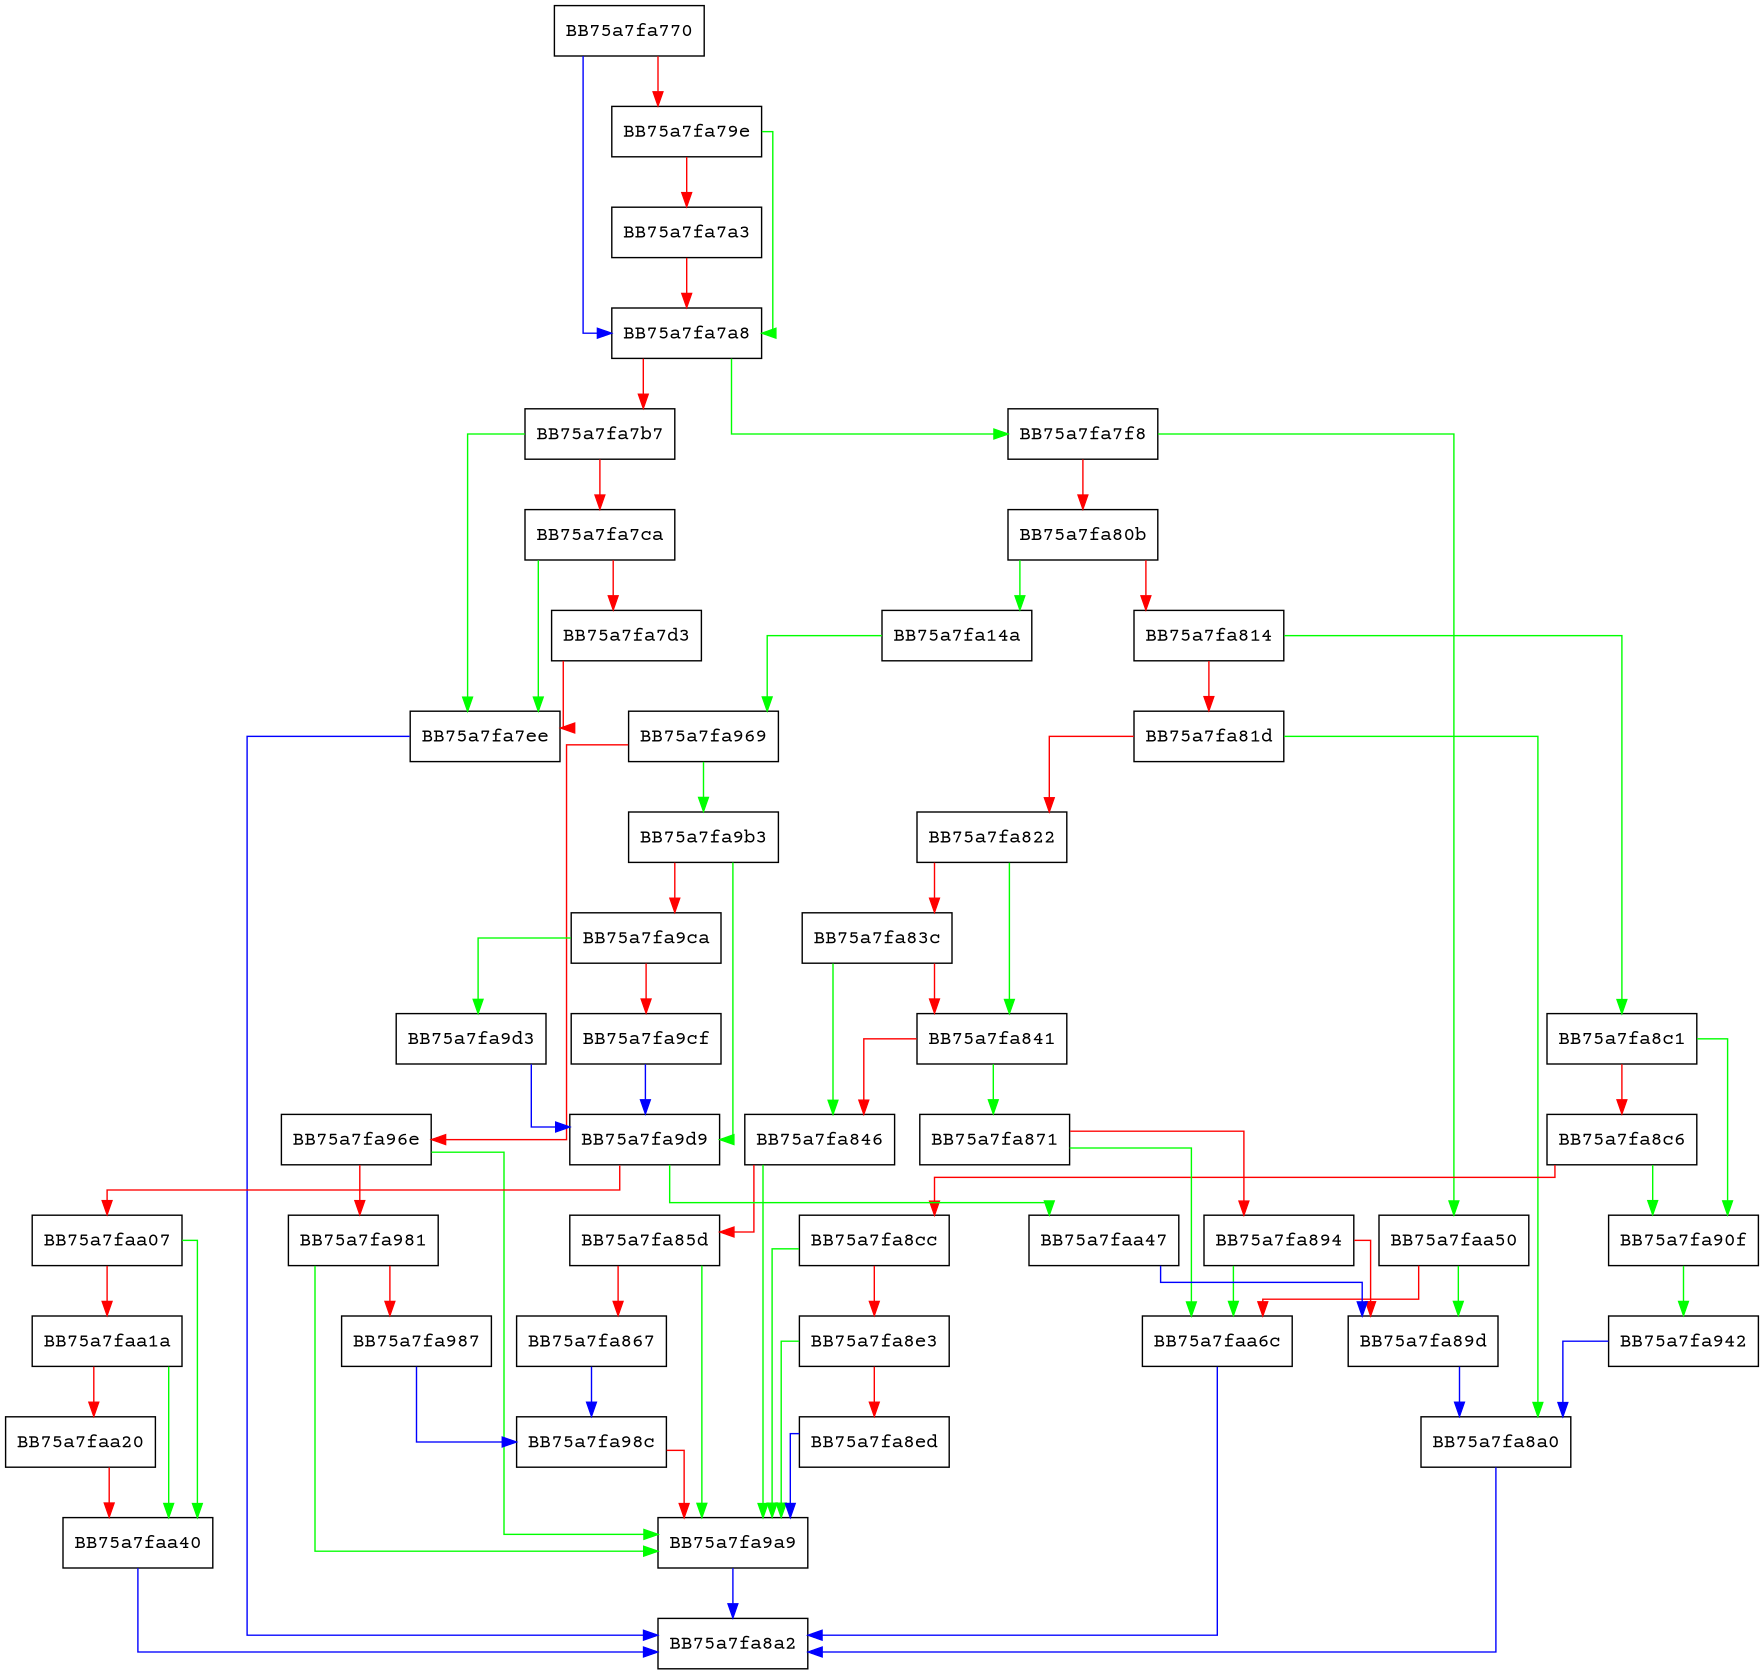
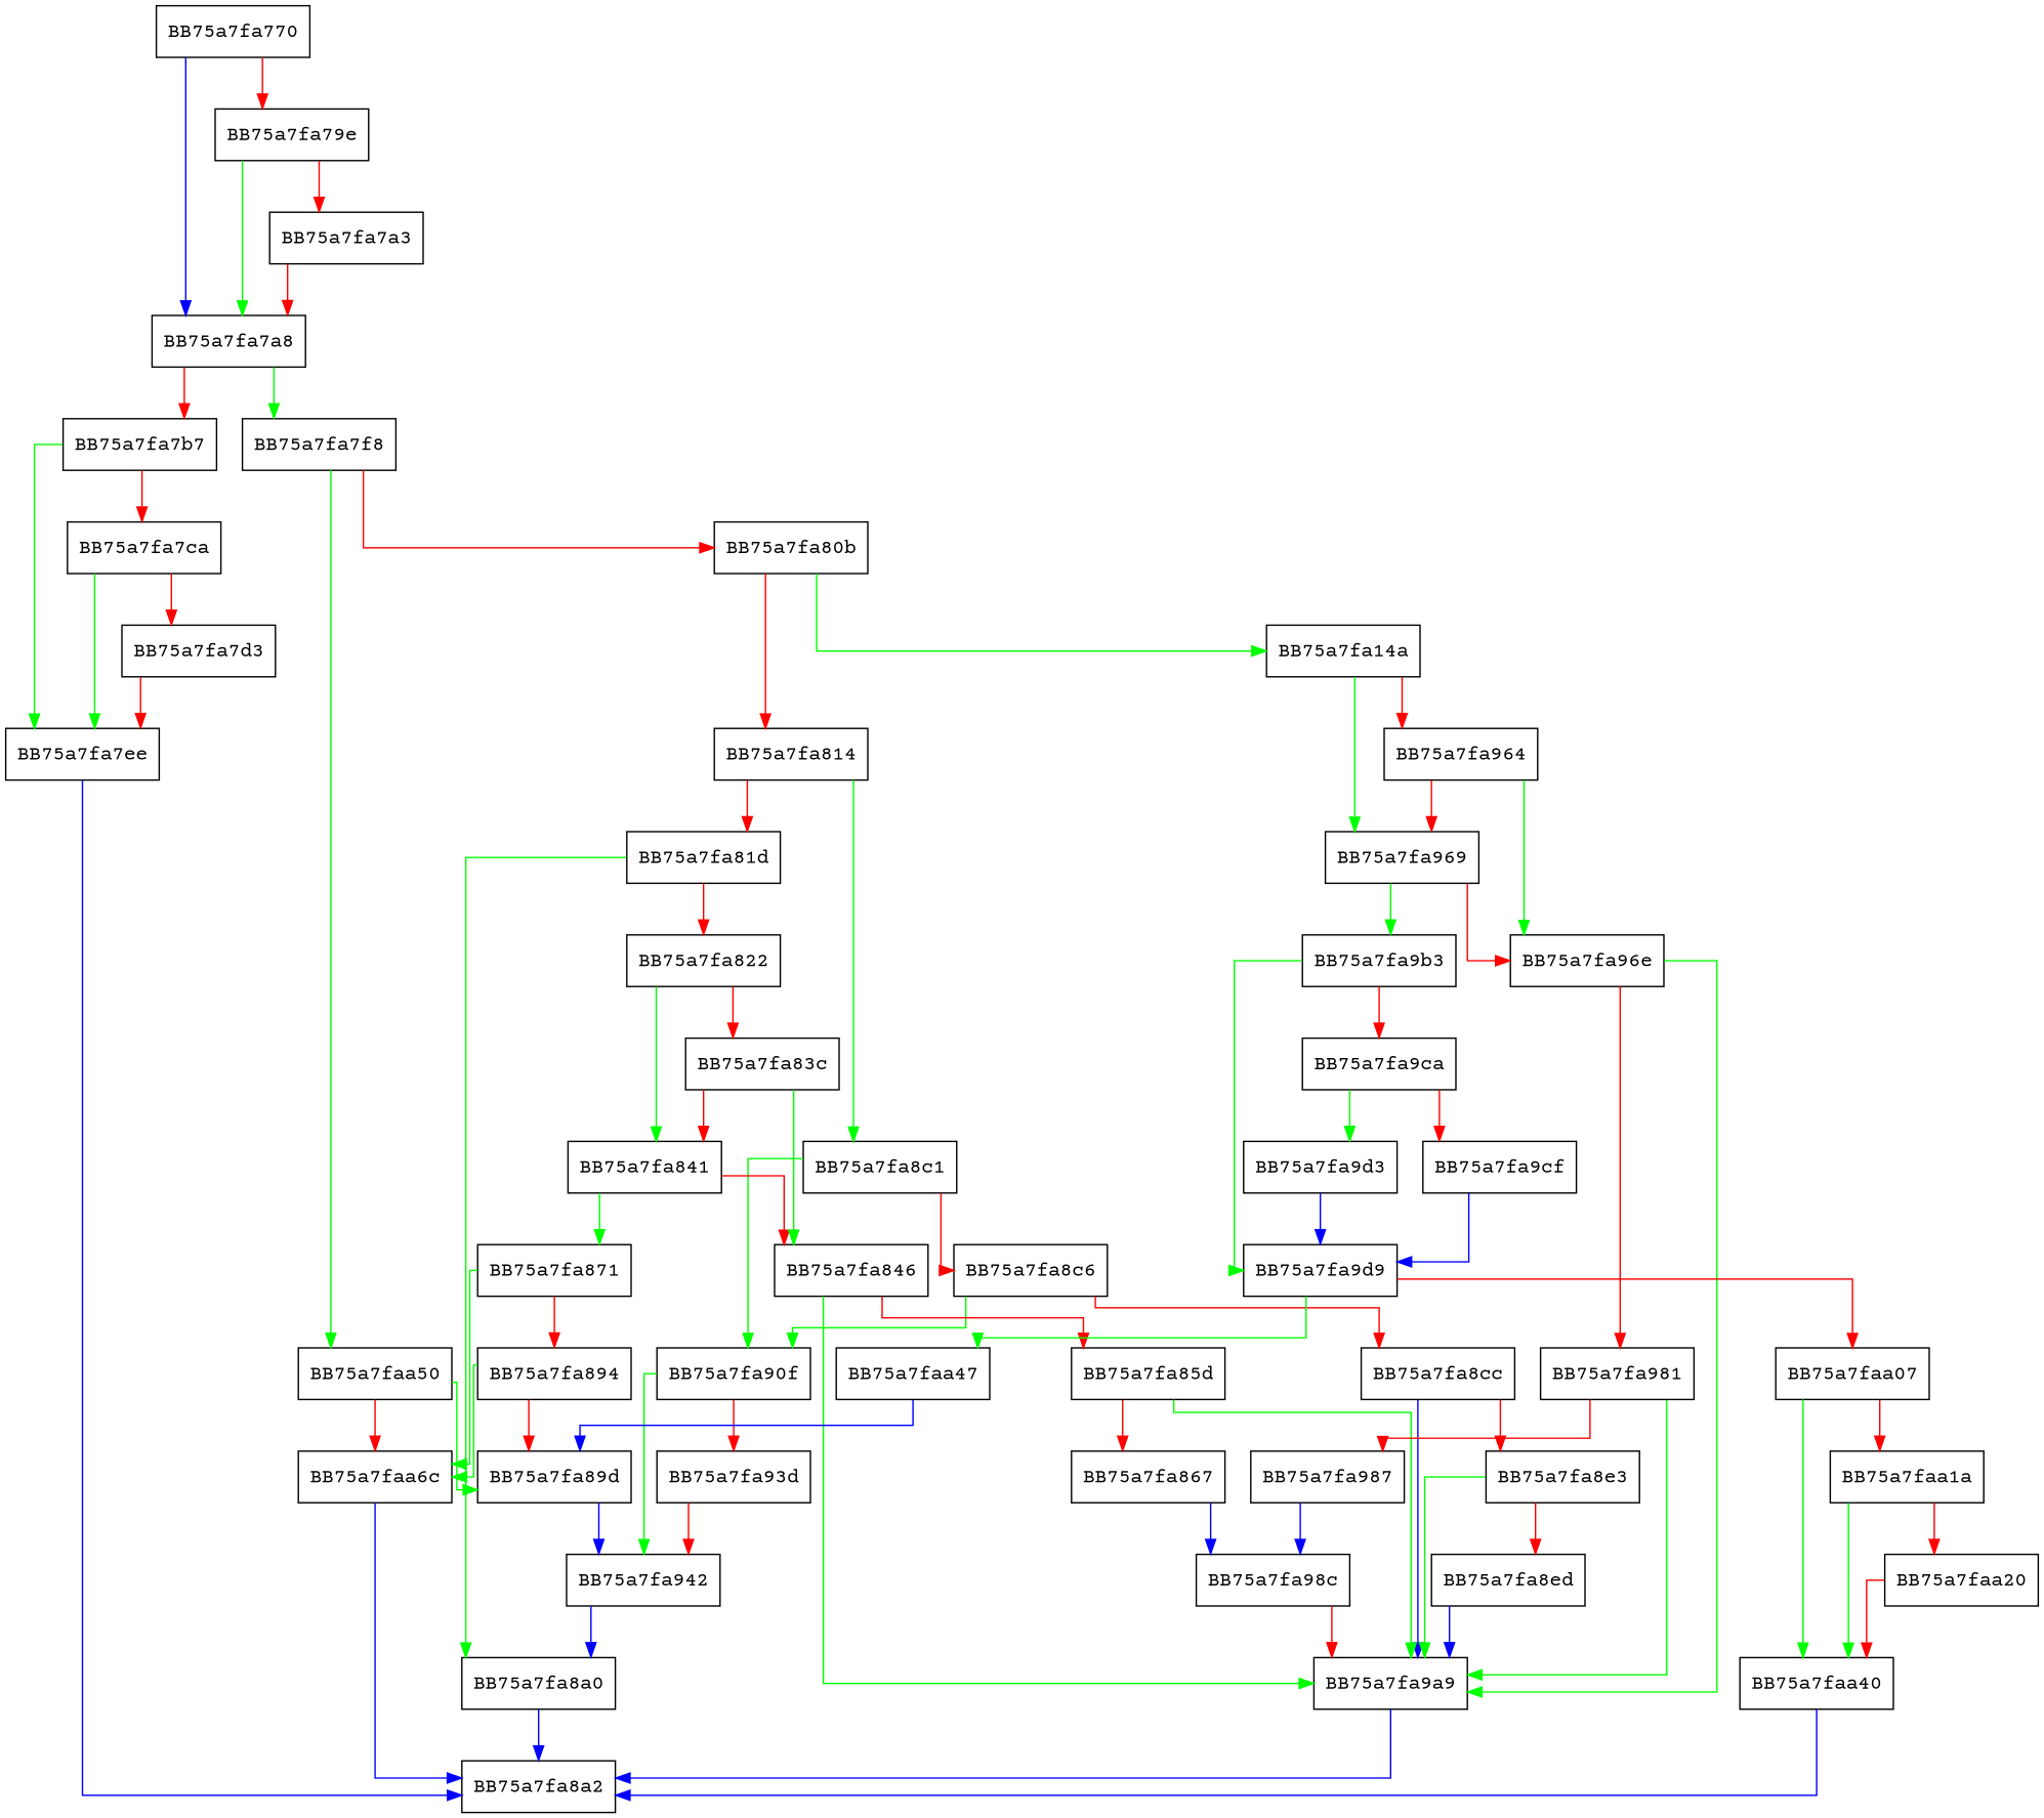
  digraph {
    fontname="Courier Prime"
    splines=ortho
    node [fontname="Courier Prime" shape=box]
    edge [color=red fontname="Courier Prime"]
    BB75a7fa770
    BB75a7fa7a8
    BB75a7fa79e
    BB75a7fa7f8
    BB75a7fa7b7
    BB75a7fa7a3
    BB75a7faa50
    BB75a7fa80b
    BB75a7fa7ee
    BB75a7fa7ca
    BB75a7faa6c
    BB75a7fa89d
    n13 [label=BB75a7fa14a]
    BB75a7fa814
    BB75a7fa8a2
    BB75a7fa7d3
    BB75a7fa8a0
    BB75a7fa969
+   BB75a7fa964
    BB75a7fa8c1
    BB75a7fa81d
    BB75a7fa96e
    BB75a7fa9b3
    BB75a7fa90f
    BB75a7fa8c6
    BB75a7fa822
    BB75a7fa942
+   BB75a7fa93d
    BB75a7fa8cc
    BB75a7fa841
    BB75a7fa83c
    BB75a7fa846
    BB75a7fa871
    BB75a7fa9a9
    BB75a7fa85d
    BB75a7fa894
    BB75a7fa867
    BB75a7fa98c
    BB75a7fa8e3
    BB75a7fa8ed
    BB75a7fa981
    BB75a7fa9d9
    BB75a7fa9ca
    BB75a7fa987
    BB75a7faa47
    BB75a7faa07
    BB75a7fa9d3
    BB75a7fa9cf
    BB75a7faa40
    BB75a7faa1a
    BB75a7faa20
    BB75a7fa770 -> BB75a7fa7a8 [color=blue]
    BB75a7fa770 -> BB75a7fa79e
    BB75a7fa7a8 -> BB75a7fa7f8 [color=green]
    BB75a7fa7a8 -> BB75a7fa7b7
    BB75a7fa79e -> BB75a7fa7a8 [color=green]
    BB75a7fa79e -> BB75a7fa7a3
    BB75a7fa7f8 -> BB75a7faa50 [color=green]
    BB75a7fa7f8 -> BB75a7fa80b
    BB75a7fa7b7 -> BB75a7fa7ee [color=green]
    BB75a7fa7b7 -> BB75a7fa7ca
    BB75a7fa7a3 -> BB75a7fa7a8
    BB75a7faa50 -> BB75a7faa6c
    BB75a7faa50 -> BB75a7fa89d [color=green]
    BB75a7fa80b -> n13 [color=green]
    BB75a7fa80b -> BB75a7fa814
    BB75a7fa7ee -> BB75a7fa8a2 [color=blue]
    BB75a7fa7ca -> BB75a7fa7ee [color=green]
    BB75a7fa7ca -> BB75a7fa7d3
    BB75a7faa6c -> BB75a7fa8a2 [color=blue]
-   BB75a7fa89d -> BB75a7fa8a0 [color=blue]
+   BB75a7fa89d -> BB75a7fa942 [color=blue]
    n13 -> BB75a7fa969 [color=green]
+   n13 -> BB75a7fa964
    BB75a7fa814 -> BB75a7fa8c1 [color=green]
    BB75a7fa814 -> BB75a7fa81d
    BB75a7fa7d3 -> BB75a7fa7ee
    BB75a7fa8a0 -> BB75a7fa8a2 [color=blue]
    BB75a7fa969 -> BB75a7fa96e
    BB75a7fa969 -> BB75a7fa9b3 [color=green]
+   BB75a7fa964 -> BB75a7fa969
+   BB75a7fa964 -> BB75a7fa96e [color=green]
    BB75a7fa8c1 -> BB75a7fa90f [color=green]
    BB75a7fa8c1 -> BB75a7fa8c6
    BB75a7fa81d -> BB75a7fa8a0 [color=green]
    BB75a7fa81d -> BB75a7fa822
    BB75a7fa96e -> BB75a7fa9a9 [color=green]
    BB75a7fa96e -> BB75a7fa981
    BB75a7fa9b3 -> BB75a7fa9d9 [color=green]
    BB75a7fa9b3 -> BB75a7fa9ca
    BB75a7fa90f -> BB75a7fa942 [color=green]
+   BB75a7fa90f -> BB75a7fa93d
    BB75a7fa8c6 -> BB75a7fa90f [color=green]
    BB75a7fa8c6 -> BB75a7fa8cc
    BB75a7fa822 -> BB75a7fa841 [color=green]
    BB75a7fa822 -> BB75a7fa83c
    BB75a7fa942 -> BB75a7fa8a0 [color=blue]
-   BB75a7fa8cc -> BB75a7fa9a9 [color=green]
+   BB75a7fa93d -> BB75a7fa942
+   BB75a7fa8cc -> BB75a7fa9a9 [color=blue]
    BB75a7fa8cc -> BB75a7fa8e3
    BB75a7fa841 -> BB75a7fa846
    BB75a7fa841 -> BB75a7fa871 [color=green]
    BB75a7fa83c -> BB75a7fa841
    BB75a7fa83c -> BB75a7fa846 [color=green]
    BB75a7fa846 -> BB75a7fa9a9 [color=green]
    BB75a7fa846 -> BB75a7fa85d
    BB75a7fa871 -> BB75a7faa6c [color=green]
    BB75a7fa871 -> BB75a7fa894
    BB75a7fa9a9 -> BB75a7fa8a2 [color=blue]
    BB75a7fa85d -> BB75a7fa9a9 [color=green]
    BB75a7fa85d -> BB75a7fa867
    BB75a7fa894 -> BB75a7faa6c [color=green]
    BB75a7fa894 -> BB75a7fa89d
    BB75a7fa867 -> BB75a7fa98c [color=blue]
    BB75a7fa98c -> BB75a7fa9a9
    BB75a7fa8e3 -> BB75a7fa9a9 [color=green]
    BB75a7fa8e3 -> BB75a7fa8ed
    BB75a7fa8ed -> BB75a7fa9a9 [color=blue]
    BB75a7fa981 -> BB75a7fa9a9 [color=green]
    BB75a7fa981 -> BB75a7fa987
    BB75a7fa9d9 -> BB75a7faa47 [color=green]
    BB75a7fa9d9 -> BB75a7faa07
    BB75a7fa9ca -> BB75a7fa9d3 [color=green]
    BB75a7fa9ca -> BB75a7fa9cf
    BB75a7fa987 -> BB75a7fa98c [color=blue]
    BB75a7faa47 -> BB75a7fa89d [color=blue]
    BB75a7faa07 -> BB75a7faa40 [color=green]
    BB75a7faa07 -> BB75a7faa1a
    BB75a7fa9d3 -> BB75a7fa9d9 [color=blue]
    BB75a7fa9cf -> BB75a7fa9d9 [color=blue]
    BB75a7faa40 -> BB75a7fa8a2 [color=blue]
    BB75a7faa1a -> BB75a7faa40 [color=green]
    BB75a7faa1a -> BB75a7faa20
    BB75a7faa20 -> BB75a7faa40
  }
